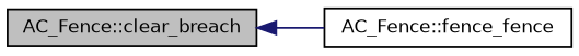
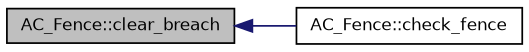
  digraph {
    rankdir=LR
    node [color=black fontname=Helvetica fontsize=10 shape=record style=filled]
    n1 [fillcolor=grey75 fontcolor=black height=0.2 label="AC_Fence::clear_breach" width=0.4]
-   n2 [fillcolor=white height=0.2 label="AC_Fence::fence_fence" width=0.4]
+   n2 [fillcolor=white height=0.2 label="AC_Fence::check_fence" width=0.4]
    n1 -> n2 [color=midnightblue dir=back fontname=Helvetica fontsize=10 labelfontname=Helvetica labelfontsize=10 style=solid]
  }
